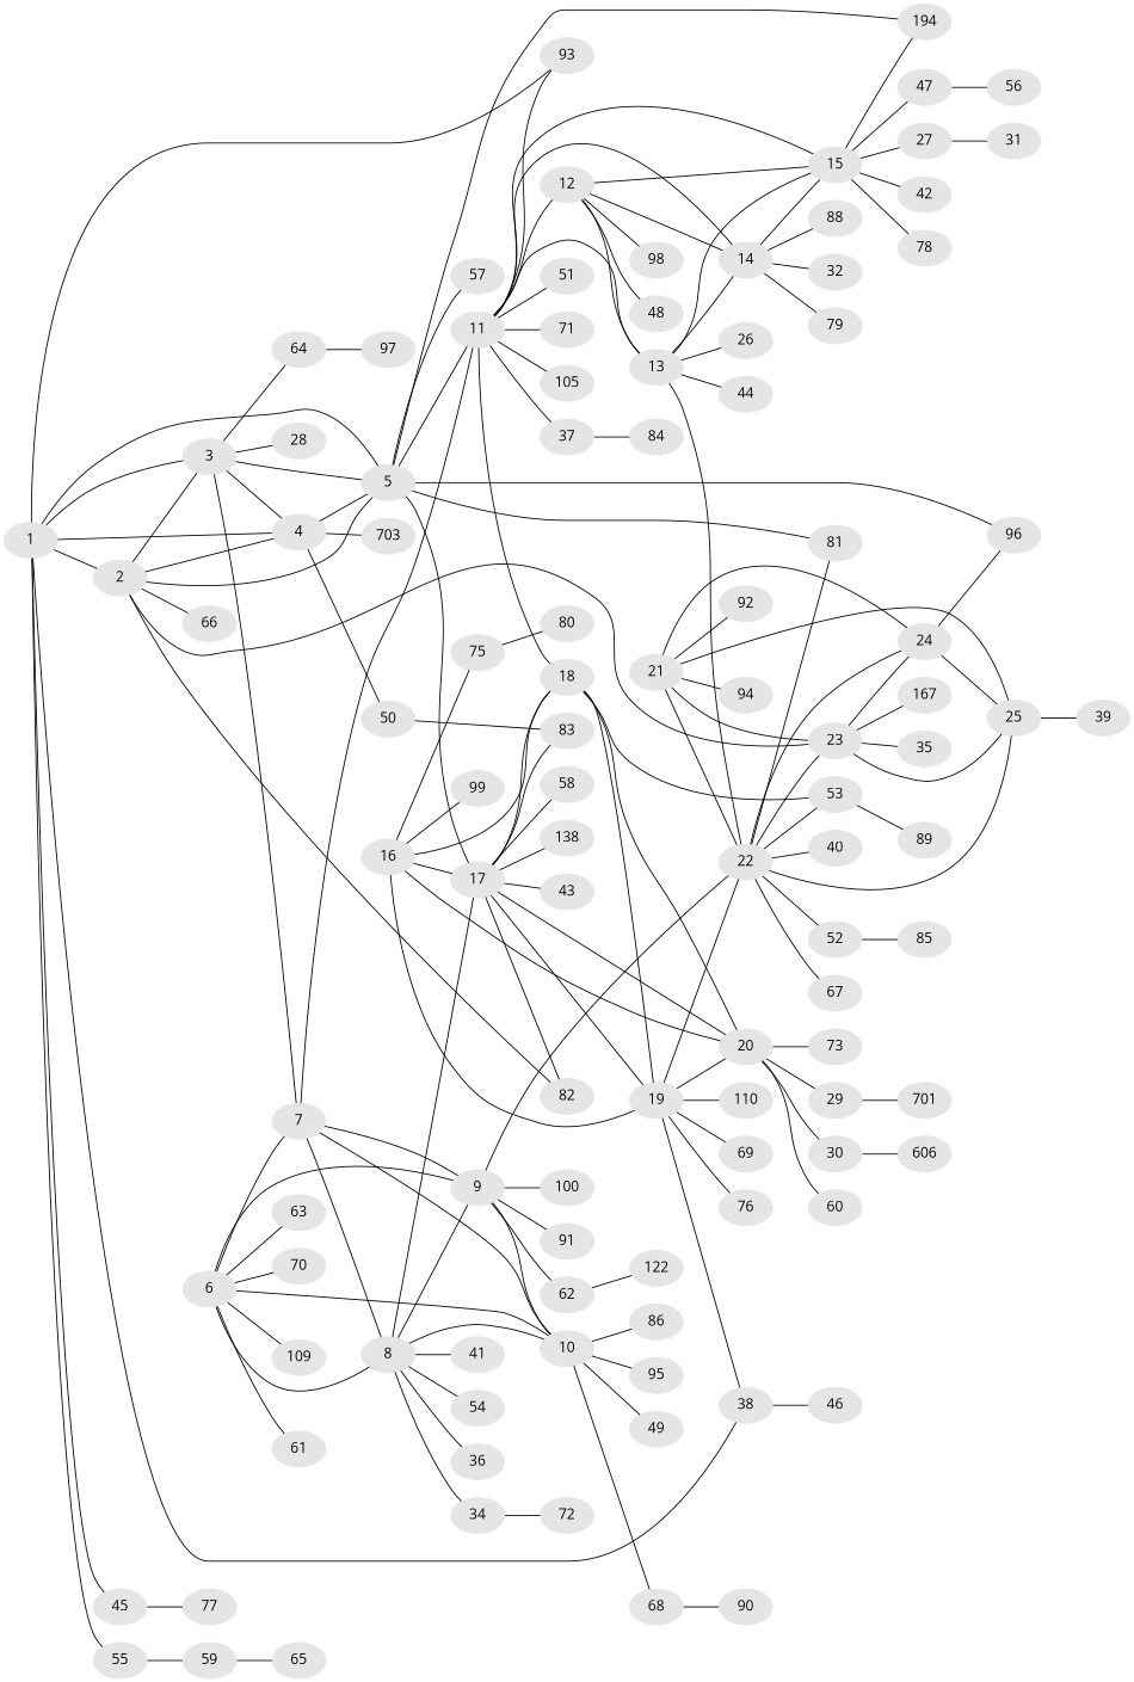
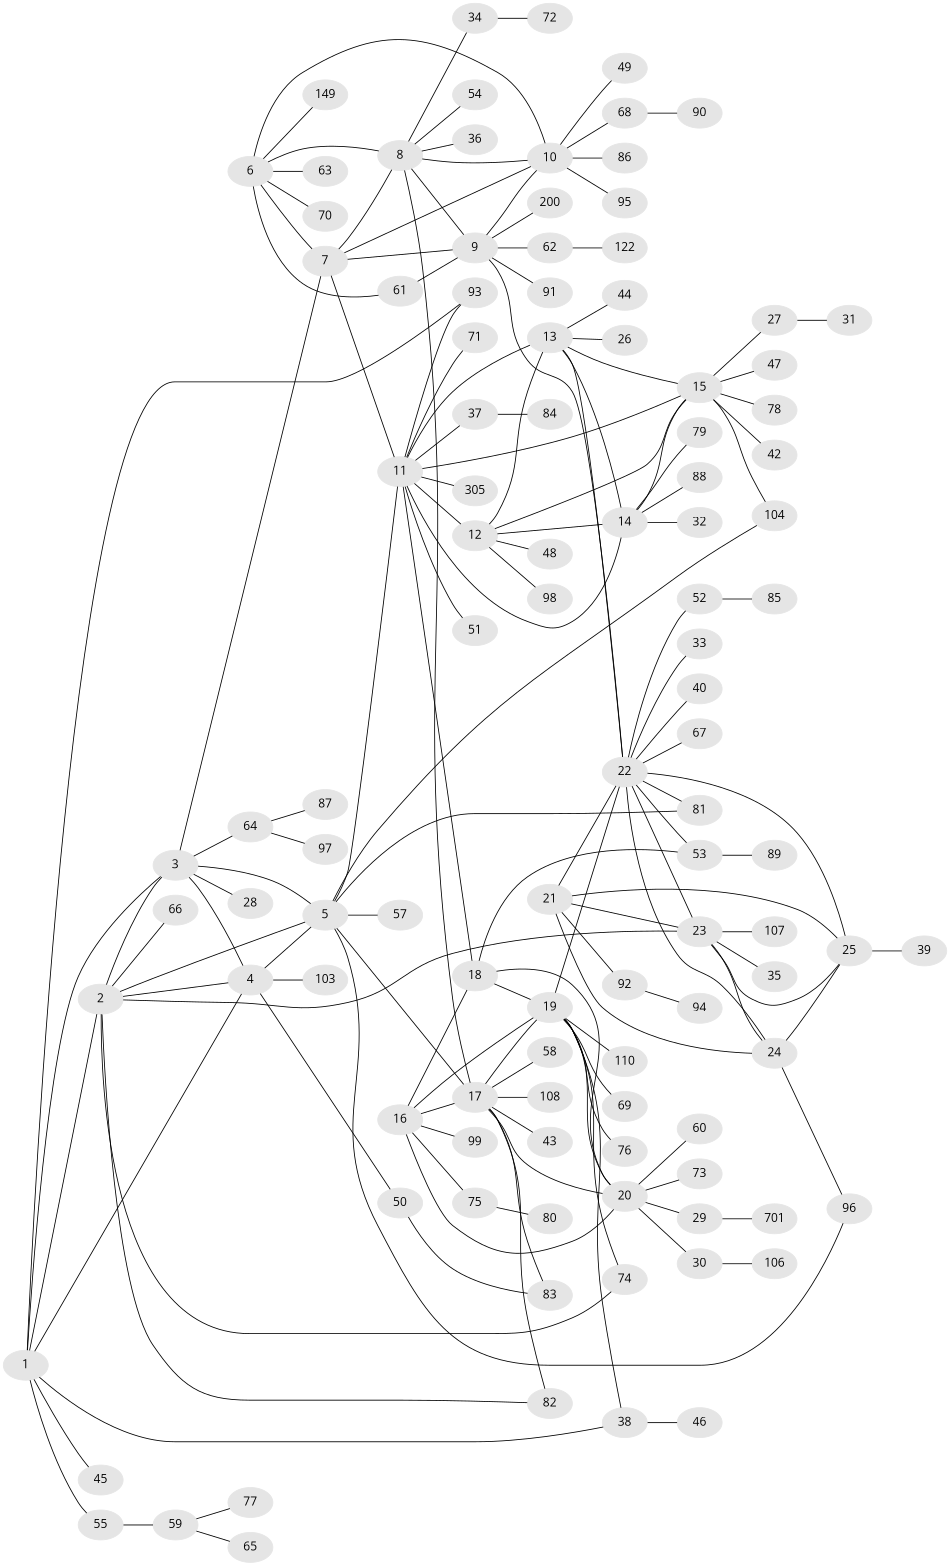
  graph {
    fontname="Open Sans"
    rankdir=LR
    node [color=gray90 fontname="Open Sans" style=filled]
    edge [fontname="Open Sans"]
    1
    2
    3
    4
    5
    38
    45
    55
    93
    23
    66
+   74
    82
    7
    28
    64
    50
-   103 [label=703]
+   103
    11
    17
    57
    81
    96
-   104 [label=194]
+   104
    46
    77
    59
    24
    25
    35
-   107 [label=167]
+   107
    8
    9
    10
+   87
    97
    83
    12
    13
    14
    15
    18
    37
    51
    71
-   105
+   105 [label=305]
    19
    20
    43
    58
-   108 [label=138]
+   108
    6
    61
    63
    70
-   109
+   109 [label=149]
    34
    36
-   41
    54
    22
    62
    91
-   100
+   100 [label=200]
    49
    68
    86
    95
    72
    53
+   33
    40
    52
    67
    n75 [label=122]
    90
    48
    98
    26
    44
    32
    79
    88
    27
    42
    47
    78
    84
    31
-   56
    16
    75
    99
    69
    76
    110
    29
    30
    60
    73
    80
    89
    n103 [label=701]
-   106 [label=606]
+   106
    21
    92
    94
    39
    85
    65
    1 -- 2
    1 -- 3
    1 -- 4
-   1 -- 5
    1 -- 38
    1 -- 45
    1 -- 55
    1 -- 93
    2 -- 3
    2 -- 4
    2 -- 5
    2 -- 23
    2 -- 66
+   2 -- 74
    2 -- 82
    3 -- 4
    3 -- 5
    3 -- 7
    3 -- 28
    3 -- 64
    4 -- 5
    4 -- 50
    4 -- 103
    5 -- 11
    5 -- 17
    5 -- 57
    5 -- 81
    5 -- 96
    5 -- 104
    38 -- 46
-   45 -- 77
+   59 -- 77
    55 -- 59
    23 -- 24
    23 -- 25
    23 -- 35
    23 -- 107
    7 -- 11
    7 -- 8
    7 -- 9
    7 -- 10
+   64 -- 87
    64 -- 97
    50 -- 83
    11 -- 93
    11 -- 12
    11 -- 13
    11 -- 14
    11 -- 15
    11 -- 18
    11 -- 37
    11 -- 51
    11 -- 71
    11 -- 105
    17 -- 82
    17 -- 83
-   17 -- 18
    17 -- 19
    17 -- 20
    17 -- 43
    17 -- 58
    17 -- 108
    59 -- 65
    24 -- 96
    24 -- 25
    25 -- 39
    8 -- 17
    8 -- 9
    8 -- 10
    8 -- 34
    8 -- 36
-   8 -- 41
    8 -- 54
    9 -- 10
    9 -- 22
    9 -- 62
    9 -- 91
    9 -- 100
    10 -- 49
    10 -- 68
    10 -- 86
    10 -- 95
    12 -- 13
    12 -- 14
    12 -- 15
    12 -- 48
    12 -- 98
    13 -- 14
    13 -- 15
    13 -- 22
    13 -- 26
    13 -- 44
    14 -- 15
    14 -- 32
    14 -- 79
    14 -- 88
    15 -- 104
    15 -- 27
    15 -- 42
    15 -- 47
    15 -- 78
    18 -- 19
    18 -- 20
    18 -- 53
    37 -- 84
    19 -- 38
+   19 -- 74
    19 -- 20
    19 -- 22
    19 -- 69
    19 -- 76
    19 -- 110
    20 -- 29
    20 -- 30
    20 -- 60
    20 -- 73
    6 -- 7
    6 -- 8
-   6 -- 9
+   61 -- 9
    6 -- 10
    6 -- 61
    6 -- 63
    6 -- 70
    6 -- 109
    34 -- 72
    22 -- 23
    22 -- 81
    22 -- 24
    22 -- 25
    22 -- 53
+   22 -- 33
    22 -- 40
    22 -- 52
    22 -- 67
    62 -- n75
    68 -- 90
    53 -- 89
    52 -- 85
    27 -- 31
-   47 -- 56
    16 -- 17
    16 -- 18
    16 -- 19
    16 -- 20
    16 -- 75
    16 -- 99
    75 -- 80
    29 -- n103
    30 -- 106
    21 -- 23
    21 -- 24
    21 -- 25
    21 -- 22
    21 -- 92
-   21 -- 94
+   92 -- 94
  }
